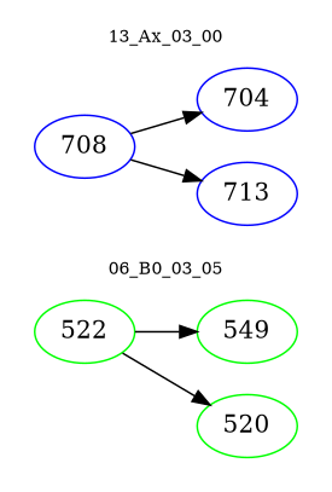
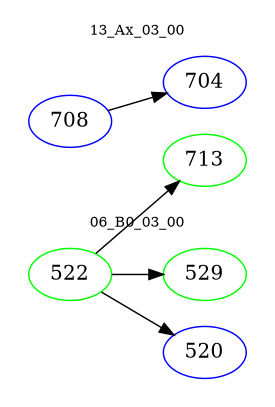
  digraph {
    rankdir=LR
    node [color=blue]
    edge [color=black]
    n1 [label=708]
    n2 [label=704]
-   n3 [label=713]
+   n3 [color=green label=713]
    n4 [color=green label=522]
-   n5 [color=green label=520]
-   n6 [color=green label=549]
+   n5 [label=520]
+   n6 [color=green label=529]
    subgraph cluster_1 {
      color=white
      fontsize=10
      label="13_Ax_03_00"
      n1
      n2
      n3
    }
    subgraph cluster_2 {
      color=white
      fontsize=10
-     label="06_B0_03_05"
+     label="06_B0_03_00"
      n4
      n5
      n6
    }
    n1 -> n2
-   n1 -> n3
+   n4 -> n3
    n4 -> n5
    n4 -> n6
  }
